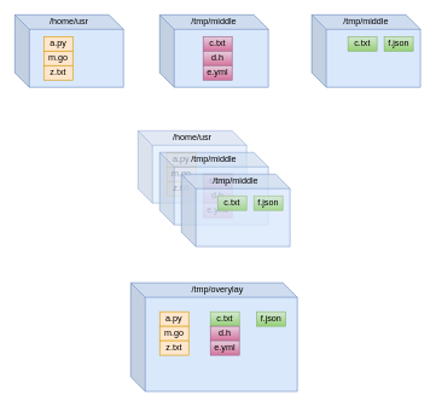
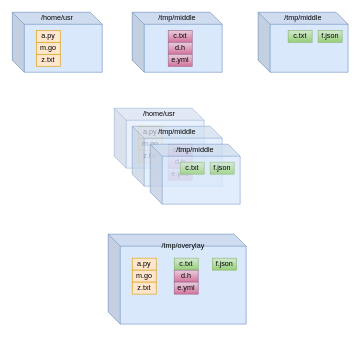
  <mxCell id="0" />
  <mxCell id="1" parent="0" />
  <mxCell id="2" value="" style="shape=cube;whiteSpace=wrap;html=1;boundedLbl=1;backgroundOutline=1;darkOpacity=0.05;darkOpacity2=0.1;size=20;fillColor=#dae8fc;strokeColor=#6c8ebf;shadow=0;connectable=1;cloneable=1;strokeOpacity=100;" vertex="1" parent="1"><mxGeometry x="20" y="20" width="150" height="100" as="geometry" /></mxCell>
  <mxCell id="3" value="/home/usr" style="text;html=1;strokeColor=none;fillColor=none;align=center;verticalAlign=middle;whiteSpace=wrap;rounded=0;shadow=0;" vertex="1" parent="1"><mxGeometry x="60" y="20" width="70" height="20" as="geometry" /></mxCell>
  <mxCell id="4" value="a.py" style="rounded=0;whiteSpace=wrap;html=1;shadow=0;fillColor=#ffe6cc;strokeColor=#d79b00;" vertex="1" parent="1"><mxGeometry x="60" y="50" width="40" height="20" as="geometry" /></mxCell>
  <mxCell id="5" value="m.go" style="rounded=0;whiteSpace=wrap;html=1;shadow=0;fillColor=#ffe6cc;strokeColor=#d79b00;" vertex="1" parent="1"><mxGeometry x="60" y="70" width="40" height="20" as="geometry" /></mxCell>
  <mxCell id="6" value="z.txt" style="rounded=0;whiteSpace=wrap;html=1;shadow=0;fillColor=#ffe6cc;strokeColor=#d79b00;" vertex="1" parent="1"><mxGeometry x="60" y="90" width="40" height="20" as="geometry" /></mxCell>
  <mxCell id="7" value="" style="shape=cube;whiteSpace=wrap;html=1;boundedLbl=1;backgroundOutline=1;darkOpacity=0.05;darkOpacity2=0.1;size=20;fillColor=#dae8fc;strokeColor=#6c8ebf;shadow=0;connectable=1;cloneable=1;strokeOpacity=100;" vertex="1" parent="1"><mxGeometry x="220" y="20" width="150" height="100" as="geometry" /></mxCell>
  <mxCell id="8" value="/tmp/middle" style="text;html=1;strokeColor=none;fillColor=none;align=center;verticalAlign=middle;whiteSpace=wrap;rounded=0;shadow=0;" vertex="1" parent="1"><mxGeometry x="260" y="20" width="70" height="20" as="geometry" /></mxCell>
  <mxCell id="9" value="c.txt" style="rounded=0;whiteSpace=wrap;html=1;shadow=0;fillColor=#e6d0de;strokeColor=#996185;gradientColor=#d5739d;" vertex="1" parent="1"><mxGeometry x="280" y="50" width="40" height="20" as="geometry" /></mxCell>
  <mxCell id="10" value="d.h" style="rounded=0;whiteSpace=wrap;html=1;shadow=0;fillColor=#e6d0de;strokeColor=#996185;gradientColor=#d5739d;" vertex="1" parent="1"><mxGeometry x="280" y="70" width="40" height="20" as="geometry" /></mxCell>
  <mxCell id="11" value="e.yml" style="rounded=0;whiteSpace=wrap;html=1;shadow=0;fillColor=#e6d0de;strokeColor=#996185;gradientColor=#d5739d;" vertex="1" parent="1"><mxGeometry x="280" y="90" width="40" height="20" as="geometry" /></mxCell>
  <mxCell id="12" value="" style="shape=cube;whiteSpace=wrap;html=1;boundedLbl=1;backgroundOutline=1;darkOpacity=0.05;darkOpacity2=0.1;size=20;fillColor=#dae8fc;strokeColor=#6c8ebf;shadow=0;connectable=1;cloneable=1;strokeOpacity=100;" vertex="1" parent="1"><mxGeometry x="430" y="20" width="150" height="100" as="geometry" /></mxCell>
  <mxCell id="13" value="/tmp/middle" style="text;html=1;strokeColor=none;fillColor=none;align=center;verticalAlign=middle;whiteSpace=wrap;rounded=0;shadow=0;" vertex="1" parent="1"><mxGeometry x="470" y="20" width="70" height="20" as="geometry" /></mxCell>
  <mxCell id="14" value="c.txt" style="rounded=0;whiteSpace=wrap;html=1;shadow=0;fillColor=#d5e8d4;strokeColor=#82b366;gradientColor=#97d077;" vertex="1" parent="1"><mxGeometry x="480" y="50" width="40" height="20" as="geometry" /></mxCell>
  <mxCell id="15" value="f.json" style="rounded=0;whiteSpace=wrap;html=1;shadow=0;fillColor=#d5e8d4;strokeColor=#82b366;gradientColor=#97d077;" vertex="1" parent="1"><mxGeometry x="530" y="50" width="40" height="20" as="geometry" /></mxCell>
  <mxCell id="16" value="" style="group" vertex="1" connectable="0" parent="1"><mxGeometry x="190" y="180" width="220" height="160" as="geometry" /></mxCell>
  <mxCell id="17" value="" style="shape=cube;whiteSpace=wrap;html=1;boundedLbl=1;backgroundOutline=1;darkOpacity=0.05;darkOpacity2=0.1;size=20;fillColor=#dae8fc;strokeColor=#6c8ebf;shadow=0;connectable=1;cloneable=1;strokeOpacity=100;opacity=60;" vertex="1" parent="16"><mxGeometry width="150" height="100" as="geometry" /></mxCell>
  <mxCell id="18" value="/home/usr" style="text;html=1;strokeColor=none;fillColor=none;align=center;verticalAlign=middle;whiteSpace=wrap;rounded=0;shadow=0;opacity=60;" vertex="1" parent="16"><mxGeometry x="40" width="70" height="20" as="geometry" /></mxCell>
  <mxCell id="19" value="a.py" style="rounded=0;whiteSpace=wrap;html=1;shadow=0;fillColor=#ffe6cc;strokeColor=#d79b00;opacity=60;" vertex="1" parent="16"><mxGeometry x="40" y="30" width="40" height="20" as="geometry" /></mxCell>
  <mxCell id="20" value="m.go" style="rounded=0;whiteSpace=wrap;html=1;shadow=0;fillColor=#ffe6cc;strokeColor=#d79b00;opacity=60;" vertex="1" parent="16"><mxGeometry x="40" y="50" width="40" height="20" as="geometry" /></mxCell>
  <mxCell id="21" value="z.txt" style="rounded=0;whiteSpace=wrap;html=1;shadow=0;fillColor=#ffe6cc;strokeColor=#d79b00;opacity=60;" vertex="1" parent="16"><mxGeometry x="40" y="70" width="40" height="20" as="geometry" /></mxCell>
  <mxCell id="22" value="" style="group" vertex="1" connectable="0" parent="16"><mxGeometry x="30" y="30" width="190" height="130" as="geometry" /></mxCell>
  <mxCell id="23" value="" style="shape=cube;whiteSpace=wrap;html=1;boundedLbl=1;backgroundOutline=1;darkOpacity=0.05;darkOpacity2=0.1;size=20;fillColor=#dae8fc;strokeColor=#6c8ebf;shadow=0;connectable=1;cloneable=1;strokeOpacity=100;opacity=70;" vertex="1" parent="22"><mxGeometry width="150" height="100" as="geometry" /></mxCell>
  <mxCell id="24" value="/tmp/middle" style="text;html=1;strokeColor=none;fillColor=none;align=center;verticalAlign=middle;whiteSpace=wrap;rounded=0;shadow=0;opacity=70;" vertex="1" parent="22"><mxGeometry x="40" width="70" height="20" as="geometry" /></mxCell>
  <mxCell id="25" value="c.txt" style="rounded=0;whiteSpace=wrap;html=1;shadow=0;fillColor=#e6d0de;strokeColor=#996185;gradientColor=#d5739d;opacity=70;" vertex="1" parent="22"><mxGeometry x="60" y="30" width="40" height="20" as="geometry" /></mxCell>
  <mxCell id="26" value="d.h" style="rounded=0;whiteSpace=wrap;html=1;shadow=0;fillColor=#e6d0de;strokeColor=#996185;gradientColor=#d5739d;opacity=70;" vertex="1" parent="22"><mxGeometry x="60" y="50" width="40" height="20" as="geometry" /></mxCell>
  <mxCell id="27" value="e.yml" style="rounded=0;whiteSpace=wrap;html=1;shadow=0;fillColor=#e6d0de;strokeColor=#996185;gradientColor=#d5739d;opacity=70;" vertex="1" parent="22"><mxGeometry x="60" y="70" width="40" height="20" as="geometry" /></mxCell>
  <mxCell id="28" value="" style="group;opacity=80;" vertex="1" connectable="0" parent="22"><mxGeometry x="30" y="30" width="150" height="100" as="geometry" /></mxCell>
  <mxCell id="29" value="" style="shape=cube;whiteSpace=wrap;html=1;boundedLbl=1;backgroundOutline=1;darkOpacity=0.05;darkOpacity2=0.1;size=20;fillColor=#dae8fc;strokeColor=#6c8ebf;shadow=0;connectable=1;cloneable=1;strokeOpacity=100;opacity=80;" vertex="1" parent="28"><mxGeometry width="150" height="100" as="geometry" /></mxCell>
  <mxCell id="30" value="/tmp/middle" style="text;html=1;strokeColor=none;fillColor=none;align=center;verticalAlign=middle;whiteSpace=wrap;rounded=0;shadow=0;opacity=80;" vertex="1" parent="28"><mxGeometry x="40" width="70" height="20" as="geometry" /></mxCell>
  <mxCell id="31" value="c.txt" style="rounded=0;whiteSpace=wrap;html=1;shadow=0;fillColor=#d5e8d4;strokeColor=#82b366;gradientColor=#97d077;opacity=80;" vertex="1" parent="28"><mxGeometry x="50" y="30" width="40" height="20" as="geometry" /></mxCell>
  <mxCell id="32" value="f.json" style="rounded=0;whiteSpace=wrap;html=1;shadow=0;fillColor=#d5e8d4;strokeColor=#82b366;gradientColor=#97d077;opacity=80;" vertex="1" parent="28"><mxGeometry x="100" y="30" width="40" height="20" as="geometry" /></mxCell>
  <mxCell id="33" value="" style="shape=cube;whiteSpace=wrap;html=1;boundedLbl=1;backgroundOutline=1;darkOpacity=0.05;darkOpacity2=0.1;size=20;fillColor=#dae8fc;strokeColor=#6c8ebf;shadow=0;connectable=1;cloneable=1;strokeOpacity=100;" vertex="1" parent="1"><mxGeometry x="180" y="390" width="230" height="150" as="geometry" /></mxCell>
- <mxCell id="34" value="/tmp/overylay" style="text;html=1;strokeColor=none;fillColor=none;align=center;verticalAlign=middle;whiteSpace=wrap;rounded=0;shadow=0;" vertex="1" parent="1"><mxGeometry x="265" y="390" width="70" height="20" as="geometry" /></mxCell>
+ <mxCell id="34" value="/tmp/overylay" style="text;html=1;strokeColor=none;fillColor=none;align=center;verticalAlign=middle;whiteSpace=wrap;rounded=0;shadow=0;" vertex="1" parent="1"><mxGeometry x="270" y="400" width="70" height="20" as="geometry" /></mxCell>
  <mxCell id="35" value="f.json" style="rounded=0;whiteSpace=wrap;html=1;shadow=0;fillColor=#d5e8d4;strokeColor=#82b366;gradientColor=#97d077;" vertex="1" parent="1"><mxGeometry x="354" y="430" width="40" height="20" as="geometry" /></mxCell>
  <mxCell id="36" value="a.py" style="rounded=0;whiteSpace=wrap;html=1;shadow=0;fillColor=#ffe6cc;strokeColor=#d79b00;" vertex="1" parent="1"><mxGeometry x="220" y="430" width="40" height="20" as="geometry" /></mxCell>
  <mxCell id="37" value="m.go" style="rounded=0;whiteSpace=wrap;html=1;shadow=0;fillColor=#ffe6cc;strokeColor=#d79b00;" vertex="1" parent="1"><mxGeometry x="220" y="450" width="40" height="20" as="geometry" /></mxCell>
  <mxCell id="38" value="z.txt" style="rounded=0;whiteSpace=wrap;html=1;shadow=0;fillColor=#ffe6cc;strokeColor=#d79b00;" vertex="1" parent="1"><mxGeometry x="220" y="470" width="40" height="20" as="geometry" /></mxCell>
  <mxCell id="39" value="c.txt" style="rounded=0;whiteSpace=wrap;html=1;shadow=0;fillColor=#d5e8d4;strokeColor=#82b366;gradientColor=#97d077;" vertex="1" parent="1"><mxGeometry x="290" y="430" width="40" height="20" as="geometry" /></mxCell>
  <mxCell id="40" value="d.h" style="rounded=0;whiteSpace=wrap;html=1;shadow=0;fillColor=#e6d0de;strokeColor=#996185;gradientColor=#d5739d;" vertex="1" parent="1"><mxGeometry x="290" y="450" width="40" height="20" as="geometry" /></mxCell>
  <mxCell id="41" value="e.yml" style="rounded=0;whiteSpace=wrap;html=1;shadow=0;fillColor=#e6d0de;strokeColor=#996185;gradientColor=#d5739d;" vertex="1" parent="1"><mxGeometry x="290" y="470" width="40" height="20" as="geometry" /></mxCell>
